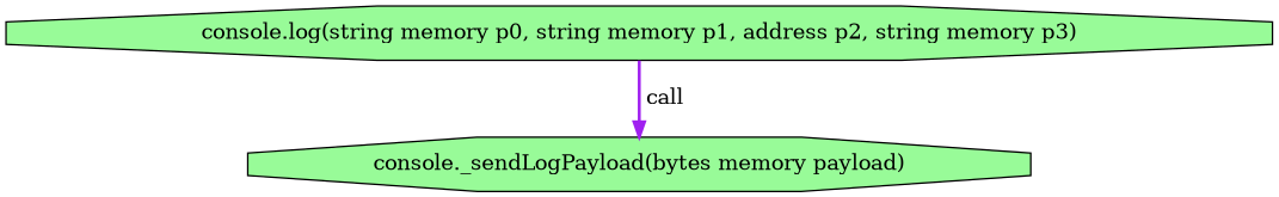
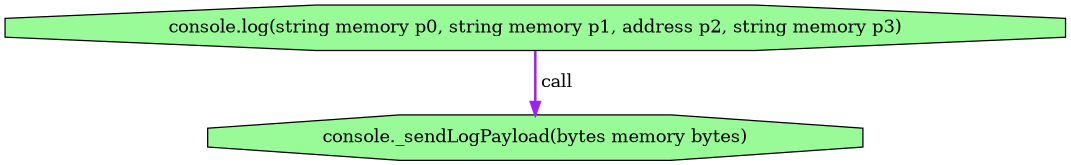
  digraph {
    node [style=filled fillcolor=palegreen shape=octagon]
    "console.log(string memory p0, string memory p1, address p2, string memory p3)" [height=0.5 width=8.9783]
-   "console._sendLogPayload(bytes memory payload)" [height=0.5 width=5.7372]
+   "console._sendLogPayload(bytes memory payload)" [height=0.5 width=5.7372 label="console._sendLogPayload(bytes memory bytes)"]
    "console.log(string memory p0, string memory p1, address p2, string memory p3)" -> "console._sendLogPayload(bytes memory payload)" [label=" call" color=purple style=bold]
  }
